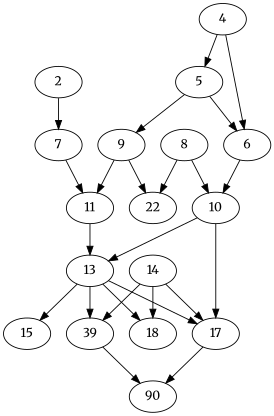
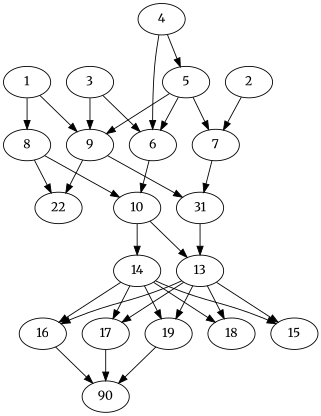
  digraph {
    fontname=Merriweather
    node [alpha=0.19 fontname=Merriweather]
    edge [fontname=Merriweather]
+   1 [expect_size=31117312]
    8 [alpha=0.01 expect_size=12902400]
    9 [alpha=0.13 expect_size=11650048]
    10 [alpha=0.12 expect_size=25310208]
    n5 [alpha=0.04 expect_size=31662080 label=22]
-   11 [alpha=0.00 expect_size=33135616]
+   11 [alpha=0.00 expect_size=33135616 label=31]
    13 [alpha=0.10 expect_size=29389824]
    14 [alpha=0.17 expect_size=41195520]
    2 [expect_size=49458176]
    7 [alpha=0.11 expect_size=7234560]
+   3 [alpha=0.05 expect_size=5842944]
    6 [alpha=0.15 expect_size=13057024]
    4 [alpha=0.11 expect_size=50004992]
    5 [alpha=0.01 expect_size=10884096]
    15 [alpha=0.14 expect_size=19633152]
+   16 [alpha=0.04 expect_size=21186560]
    17 [alpha=0.03 expect_size=8391680]
    18 [alpha=0.12 expect_size=34422784]
-   19 [alpha=0.18 expect_size=37222400 label=39]
+   19 [alpha=0.18 expect_size=37222400]
    n20 [alpha=0.09 expect_size=20402176 label=90]
+   1 -> 8
+   1 -> 9
    8 -> 10
    8 -> n5
    9 -> n5
    9 -> 11
    10 -> 13
-   10 -> 17
+   10 -> 14
    11 -> 13
    13 -> 15
+   13 -> 16
    13 -> 17
    13 -> 18
    13 -> 19
+   14 -> 15
+   14 -> 16
    14 -> 17
    14 -> 18
    14 -> 19
    2 -> 7
    7 -> 11
+   3 -> 9
+   3 -> 6
    6 -> 10
    4 -> 6
    4 -> 5
    5 -> 9
+   5 -> 7
    5 -> 6
+   16 -> n20
    17 -> n20
    19 -> n20
  }
